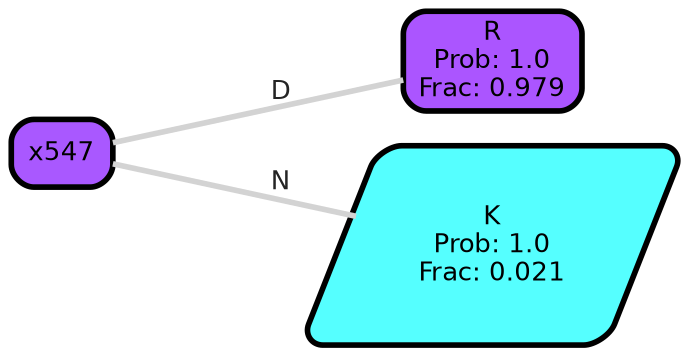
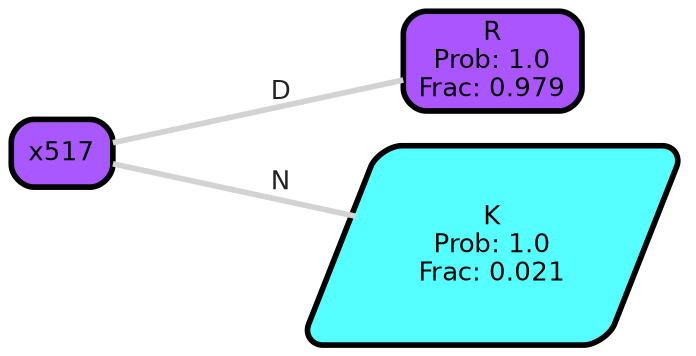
  graph {
    ranksep="0 equally"
    splines=straight
    rankdir=LR
    node [color=black fontcolor=black fontname=helvetica penwidth=3 shape=box style="filled, rounded"]
    edge [color=lightgray fontcolor=grey14 fontname=helvetica fontweight=bold penwidth=3]
    n1 [fillcolor="#ab55ff" label="R\nProb: 1.0\nFrac: 0.979"]
-   n2 [fillcolor="#a958ff" label=x547]
+   n2 [fillcolor="#a958ff" label=x517]
    n3 [fillcolor="#55ffff" label="K\nProb: 1.0\nFrac: 0.021" shape=parallelogram]
    subgraph sub_1 {
      rank=same
    }
    n2 -- n1 [label=" D"]
    n2 -- n3 [label=" N"]
  }
